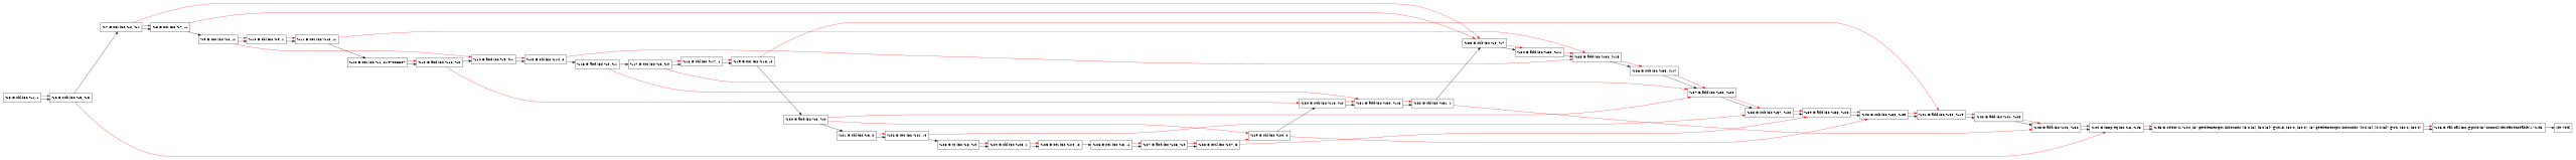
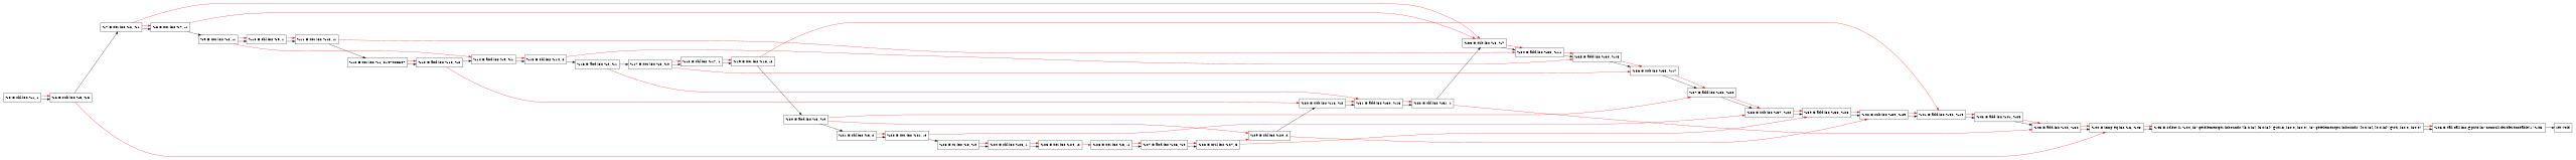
  digraph {
    rankdir=LR
    node [shape=record]
    edge [color=red]
    n1 [label="  %5 = shl i32 %1, 1"]
    n2 [label="  %6 = sub i32 %5, %3"]
    n3 [label="  %7 = xor i32 %2, %1"]
    n4 [label="  %44 = icmp eq i32 %6, %43"]
    n5 [label="  %8 = xor i32 %7, -1"]
    n6 [label="  %33 = sub i32 %8, %7"]
    n7 [label="  %45 = select i1 %44, i8* getelementptr inbounds ([5 x i8], [5 x i8]* @str.3, i64 0, i64 0), i8* getelementptr inbounds ([4 x i8], [4 x i8]* @str, i64 0, i64 0)"]
    n8 [label="  %9 = xor i32 %2, -1"]
    n9 [label="  %34 = add i32 %33, %11"]
    n10 [label="  %10 = shl i32 %9, 1"]
    n11 [label="  %14 = and i32 %9, %1"]
    n12 [label="%11 = xor i32 %13, -1"]
    n13 [label="  %15 = shl i32 %14, 2"]
    n14 [label="  %12 = xor i32 %1, 2147483647"]
    n15 [label="%10 = and i32 %12, %2"]
    n16 [label="  %35 = add i32 %34, %15"]
    n17 [label="  %30 = sub i32 %13, %2"]
    n18 [label="  %31 = add i32 %30, %16"]
    n19 [label="  %16 = and i32 %2, %1"]
    n20 [label="  %17 = xor i32 %3, %0"]
    n21 [label="  %36 = sub i32 %35, %17"]
    n22 [label="  %18 = shl i32 %17, 1"]
    n23 [label="  %32 = shl i32 %31, 1"]
    n24 [label="  %19 = xor i32 %18, -2"]
    n25 [label="  %37 = add i32 %36, %20"]
    n26 [label="  %20 = and i32 %3, %0"]
    n27 [label="  %41 = add i32 %40, %19"]
    n28 [label="  %21 = shl i32 %3, 2"]
    n29 [label="  %29 = shl i32 %20, 2"]
    n30 [label="  %42 = add i32 %41, %25"]
    n31 [label="  %22 = xor i32 %21, -4"]
    n32 [label="%42 = sub i32 %39, %29"]
    n33 [label="  %38 = sub i32 %37, %22"]
    n34 [label="  %23 = or i32 %3, %0"]
    n35 [label="  %24 = shl i32 %23, 1"]
    n36 [label="  %39 = add i32 %38, %28"]
    n37 [label="  %25 = xor i32 %24, -2"]
    n38 [label="  %26 = xor i32 %3, -1"]
    n39 [label="  %27 = and i32 %26, %0"]
    n40 [label="  %43 = add i32 %42, %32"]
    n41 [label="  %28 = mul i32 %27, 5"]
    n42 [label="  %46 = tail call i32 @puts(i8* nonnull dereferenceable(1) %45)"]
    n43 [label="  ret void"]
    n1 -> n2 [color=""]
    n1 -> n2
    n2 -> n3 [color=""]
    n2 -> n4
    n3 -> n5 [color=""]
    n3 -> n5
    n3 -> n6
    n4 -> n7 [color=""]
    n4 -> n7
    n5 -> n6
    n5 -> n8 [color=""]
    n6 -> n9 [color=""]
    n6 -> n9
    n7 -> n42 [color=""]
    n7 -> n42
    n8 -> n10 [color=""]
    n8 -> n10
    n8 -> n11
    n9 -> n16 [color=""]
    n9 -> n16
    n10 -> n12 [color=""]
    n10 -> n12
    n11 -> n13 [color=""]
    n11 -> n13
-   n12 -> n16
+   n12 -> n9
    n12 -> n14 [color=""]
    n13 -> n16
    n13 -> n19 [color=""]
    n14 -> n15 [color=""]
    n14 -> n15
    n15 -> n11 [color=""]
    n15 -> n17
    n16 -> n21 [color=""]
    n16 -> n21
    n17 -> n18 [color=""]
    n17 -> n18
    n18 -> n23 [color=""]
    n18 -> n23
    n19 -> n18
    n19 -> n20 [color=""]
-   n20 -> n25
+   n20 -> n21
    n20 -> n22 [color=""]
    n20 -> n22
    n21 -> n25 [color=""]
    n21 -> n25
    n22 -> n24 [color=""]
    n22 -> n24
    n23 -> n6 [color=""]
    n23 -> n40
    n24 -> n26 [color=""]
    n24 -> n27
    n25 -> n33 [color=""]
    n25 -> n33
    n26 -> n25
    n26 -> n28 [color=""]
    n26 -> n29
    n27 -> n30 [color=""]
    n27 -> n30
    n28 -> n31 [color=""]
    n28 -> n31
    n29 -> n17 [color=""]
    n29 -> n32
    n30 -> n40 [color=""]
    n30 -> n40
    n31 -> n33
    n31 -> n34 [color=""]
    n32 -> n27 [color=""]
    n32 -> n27
    n33 -> n36 [color=""]
    n33 -> n36
    n34 -> n35 [color=""]
    n34 -> n35
    n35 -> n37 [color=""]
    n35 -> n37
    n36 -> n32 [color=""]
    n36 -> n32
-   n37 -> n38 [color=""]
+   n37 -> n38
    n38 -> n39 [color=""]
    n38 -> n39
    n39 -> n41 [color=""]
    n39 -> n41
    n40 -> n4 [color=""]
    n40 -> n4
    n41 -> n29
    n41 -> n36
    n42 -> n43 [color=""]
  }
